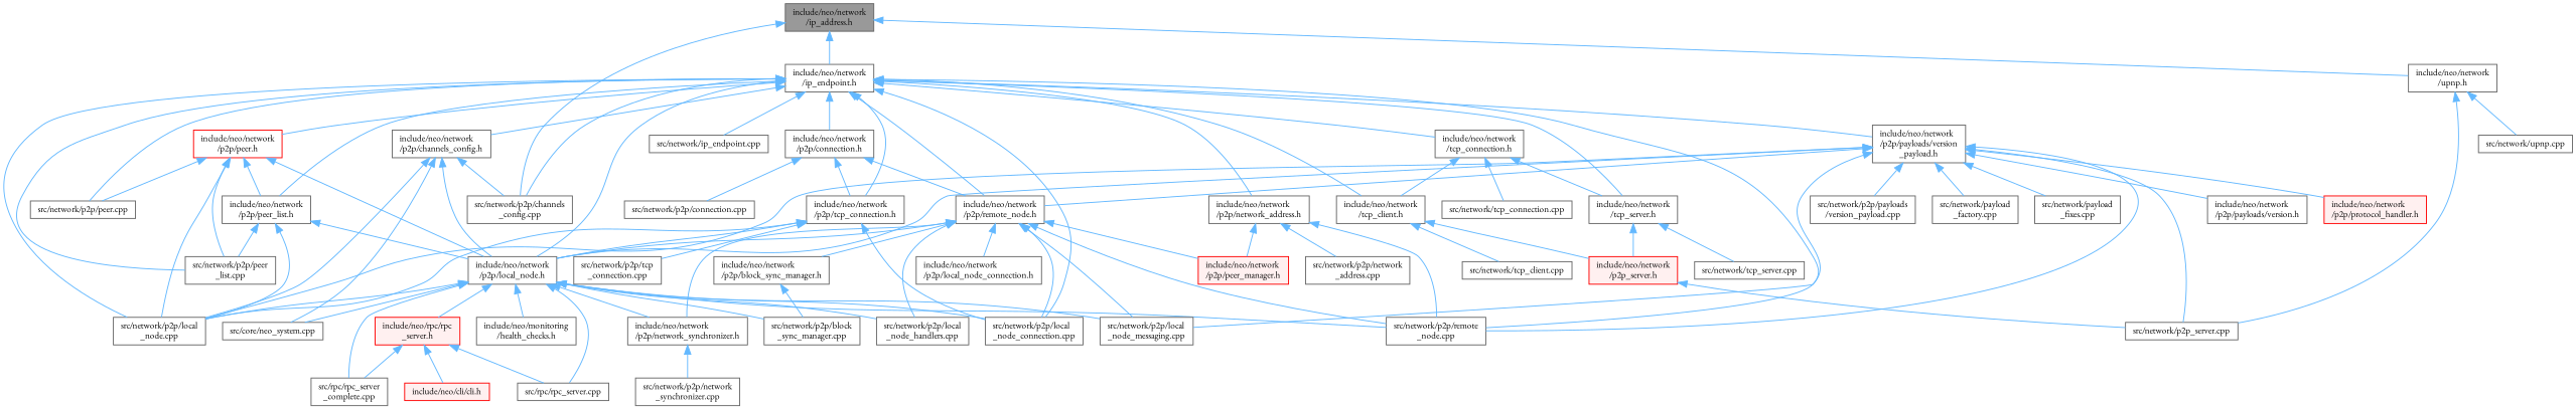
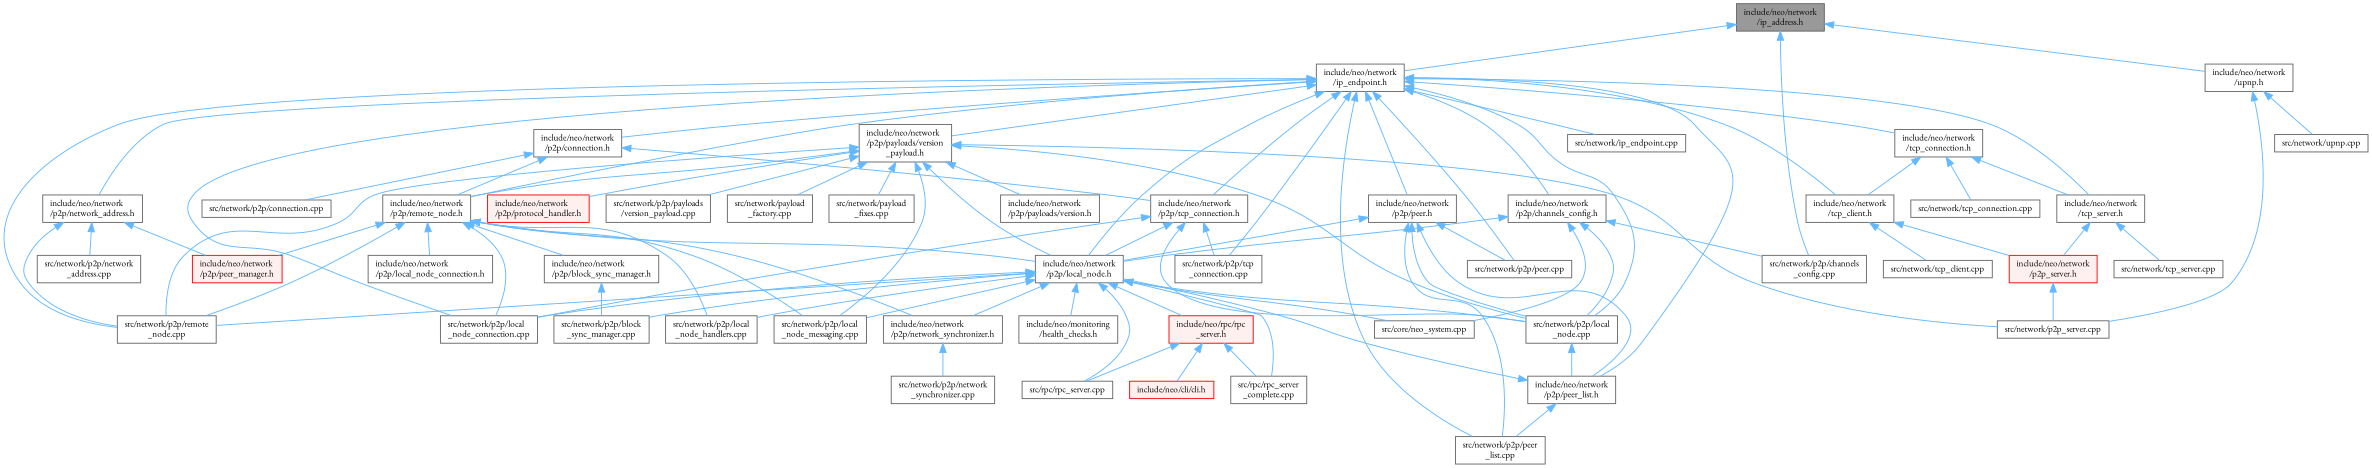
  digraph {
    fontname="EB Garamond"
    node [color=grey40 fillcolor=white fontname="EB Garamond" fontsize=10 shape=box style=filled]
    edge [color=steelblue1 dir=back fontname="EB Garamond" fontsize=10 labelfontname=Helvetica labelfontsize=10 style=solid]
    n1 [color=gray40 fillcolor=grey60 fontcolor=black height=0.2 label="include/neo/network\l/ip_address.h" width=0.4]
    n2 [height=0.2 label="include/neo/network\l/ip_endpoint.h" width=0.4]
    n3 [height=0.2 label="src/network/p2p/channels\l_config.cpp" width=0.4]
    n4 [height=0.2 label="include/neo/network\l/upnp.h" width=0.4]
    n5 [height=0.2 label="include/neo/network\l/p2p/channels_config.h" width=0.4]
    n6 [height=0.2 label="include/neo/network\l/p2p/local_node.h" width=0.4]
    n7 [height=0.2 label="src/network/p2p/local\l_node.cpp" width=0.4]
    n8 [height=0.2 label="src/network/p2p/local\l_node_connection.cpp" width=0.4]
    n9 [height=0.2 label="src/network/p2p/remote\l_node.cpp" width=0.4]
    n10 [height=0.2 label="include/neo/network\l/p2p/connection.h" width=0.4]
    n11 [height=0.2 label="include/neo/network\l/p2p/remote_node.h" width=0.4]
    n12 [height=0.2 label="include/neo/network\l/p2p/tcp_connection.h" width=0.4]
    n13 [height=0.2 label="include/neo/network\l/p2p/network_address.h" width=0.4]
    n14 [height=0.2 label="include/neo/network\l/p2p/payloads/version\l_payload.h" width=0.4]
-   n15 [color=red height=0.2 label="include/neo/network\l/p2p/peer.h" width=0.4]
+   n15 [height=0.2 label="include/neo/network\l/p2p/peer.h" width=0.4]
    n16 [height=0.2 label="include/neo/network\l/p2p/peer_list.h" width=0.4]
    n17 [height=0.2 label="src/network/p2p/peer\l_list.cpp" width=0.4]
    n18 [height=0.2 label="src/network/p2p/peer.cpp" width=0.4]
    n19 [height=0.2 label="include/neo/network\l/tcp_client.h" width=0.4]
    n20 [height=0.2 label="include/neo/network\l/tcp_connection.h" width=0.4]
    n21 [height=0.2 label="include/neo/network\l/tcp_server.h" width=0.4]
    n22 [height=0.2 label="src/network/ip_endpoint.cpp" width=0.4]
    n23 [height=0.2 label="src/network/p2p_server.cpp" width=0.4]
    n24 [height=0.2 label="src/network/upnp.cpp" width=0.4]
    n25 [height=0.2 label="src/core/neo_system.cpp" width=0.4]
    n26 [height=0.2 label="include/neo/monitoring\l/health_checks.h" width=0.4]
    n27 [height=0.2 label="include/neo/network\l/p2p/network_synchronizer.h" width=0.4]
    n28 [color=red fillcolor="#FFF0F0" height=0.2 label="include/neo/rpc/rpc\l_server.h" width=0.4]
    n29 [height=0.2 label="src/rpc/rpc_server.cpp" width=0.4]
    n30 [height=0.2 label="src/rpc/rpc_server\l_complete.cpp" width=0.4]
    n31 [height=0.2 label="src/network/p2p/block\l_sync_manager.cpp" width=0.4]
    n32 [height=0.2 label="src/network/p2p/local\l_node_handlers.cpp" width=0.4]
    n33 [height=0.2 label="src/network/p2p/local\l_node_messaging.cpp" width=0.4]
    n34 [height=0.2 label="src/network/p2p/connection.cpp" width=0.4]
    n35 [height=0.2 label="include/neo/network\l/p2p/block_sync_manager.h" width=0.4]
    n36 [height=0.2 label="include/neo/network\l/p2p/local_node_connection.h" width=0.4]
    n37 [color=red fillcolor="#FFF0F0" height=0.2 label="include/neo/network\l/p2p/peer_manager.h" width=0.4]
    n38 [height=0.2 label="src/network/p2p/tcp\l_connection.cpp" width=0.4]
    n39 [height=0.2 label="src/network/p2p/network\l_address.cpp" width=0.4]
    n40 [height=0.2 label="include/neo/network\l/p2p/payloads/version.h" width=0.4]
    n41 [color=red fillcolor="#FFF0F0" height=0.2 label="include/neo/network\l/p2p/protocol_handler.h" width=0.4]
    n42 [height=0.2 label="src/network/p2p/payloads\l/version_payload.cpp" width=0.4]
    n43 [height=0.2 label="src/network/payload\l_factory.cpp" width=0.4]
    n44 [height=0.2 label="src/network/payload\l_fixes.cpp" width=0.4]
    n45 [color=red fillcolor="#FFF0F0" height=0.2 label="include/neo/network\l/p2p_server.h" width=0.4]
    n46 [height=0.2 label="src/network/tcp_client.cpp" width=0.4]
    n47 [height=0.2 label="src/network/tcp_connection.cpp" width=0.4]
    n48 [height=0.2 label="src/network/tcp_server.cpp" width=0.4]
    n49 [height=0.2 label="src/network/p2p/network\l_synchronizer.cpp" width=0.4]
    n50 [color=red fillcolor="#FFF0F0" height=0.2 label="include/neo/cli/cli.h" width=0.4]
    n1 -> n2
    n1 -> n3
    n1 -> n4
-   n2 -> n3
+   n2 -> n38
    n2 -> n5
    n2 -> n6
    n2 -> n7
    n2 -> n8
    n2 -> n9
    n2 -> n10
    n2 -> n11
    n2 -> n12
    n2 -> n13
    n2 -> n14
    n2 -> n15
    n2 -> n16
    n2 -> n17
    n2 -> n18
    n2 -> n19
    n2 -> n20
    n2 -> n21
    n2 -> n22
    n4 -> n23
    n4 -> n24
    n5 -> n3
    n5 -> n6
    n5 -> n7
    n5 -> n25
    n6 -> n7
    n6 -> n8
    n6 -> n9
    n6 -> n25
    n6 -> n26
    n6 -> n27
    n6 -> n28
    n6 -> n29
    n6 -> n30
    n6 -> n31
    n6 -> n32
    n6 -> n33
    n10 -> n11
    n10 -> n12
    n10 -> n34
    n11 -> n6
    n11 -> n8
    n11 -> n9
    n11 -> n27
    n11 -> n32
    n11 -> n33
    n11 -> n35
    n11 -> n36
    n11 -> n37
    n12 -> n6
    n12 -> n7
    n12 -> n8
    n12 -> n38
    n13 -> n9
    n13 -> n37
    n13 -> n39
    n14 -> n6
    n14 -> n7
    n14 -> n9
    n14 -> n11
    n14 -> n23
    n14 -> n33
    n14 -> n40
    n14 -> n41
    n14 -> n42
    n14 -> n43
    n14 -> n44
    n15 -> n6
    n15 -> n7
    n15 -> n16
    n15 -> n17
    n15 -> n18
    n16 -> n6
-   n16 -> n7
+   n7 -> n16
    n16 -> n17
    n19 -> n45
    n19 -> n46
    n20 -> n19
    n20 -> n21
    n20 -> n47
    n21 -> n45
    n21 -> n48
    n27 -> n49
    n28 -> n29
    n28 -> n30
    n28 -> n50
    n35 -> n31
    n45 -> n23
  }
